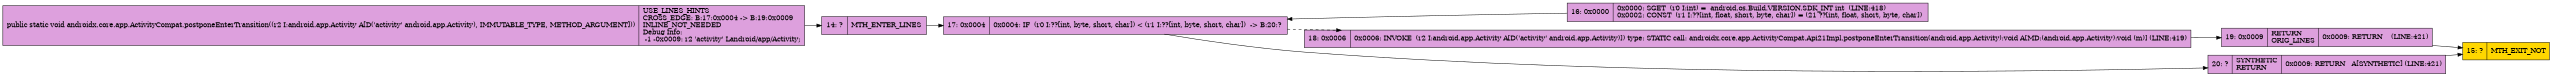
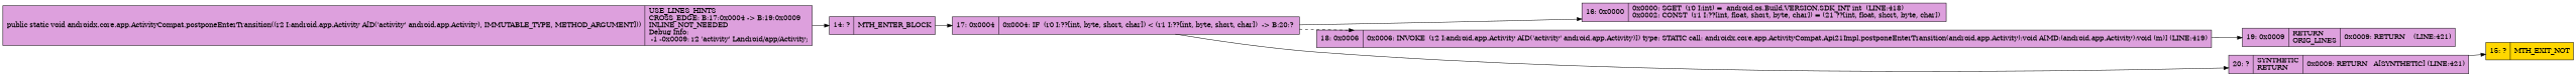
  digraph {
    rankdir=LR
    node [fillcolor=plum shape=record style=filled]
-   n1 [label="{14\:\ ?|MTH_ENTER_LINES\l}"]
+   n1 [label="{14\:\ ?|MTH_ENTER_BLOCK\l}"]
    n2 [label="{17\:\ 0x0004|0x0004: IF  (r0 I:??[int, byte, short, char]) \< (r1 I:??[int, byte, short, char])  \-\> B:20:? \l}"]
    n3 [label="{16\:\ 0x0000|0x0000: SGET  (r0 I:int) =  android.os.Build.VERSION.SDK_INT int  (LINE:418)\l0x0002: CONST  (r1 I:??[int, float, short, byte, char]) = (21 ??[int, float, short, byte, char]) \l}"]
    n4 [label="{18\:\ 0x0006|0x0006: INVOKE  (r2 I:android.app.Activity A[D('activity' android.app.Activity)]) type: STATIC call: androidx.core.app.ActivityCompat.Api21Impl.postponeEnterTransition(android.app.Activity):void A[MD:(android.app.Activity):void (m)] (LINE:419)\l}"]
    n5 [label="{20\:\ ?|SYNTHETIC\lRETURN\l|0x0009: RETURN   A[SYNTHETIC] (LINE:421)\l}"]
    n6 [label="{19\:\ 0x0009|RETURN\lORIG_LINES\l|0x0009: RETURN    (LINE:421)\l}"]
    n7 [fillcolor=gold label="{15\:\ ?|MTH_EXIT_NOT\l}"]
    n8 [label="{public static void androidx.core.app.ActivityCompat.postponeEnterTransition((r2 I:android.app.Activity A[D('activity' android.app.Activity), IMMUTABLE_TYPE, METHOD_ARGUMENT]))  | USE_LINES_HINTS\lCROSS_EDGE: B:17:0x0004 \-\> B:19:0x0009\lINLINE_NOT_NEEDED\lDebug Info:\l  \-1 \-0x0009: r2 'activity' Landroid\/app\/Activity;\l}"]
    n1 -> n2
    n2 -> n4 [style=dashed]
    n2 -> n5
-   n3 -> n2
+   n2 -> n3
    n4 -> n6
    n5 -> n7
-   n6 -> n7
    n8 -> n1
  }
